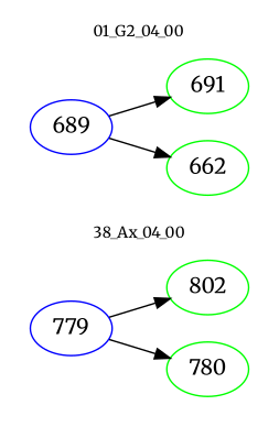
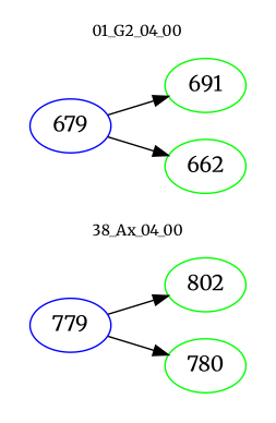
  digraph {
    fontname=Merriweather
    rankdir=LR
    node [color=green fontname=Merriweather]
    edge [color=black fontname=Merriweather]
    n1 [color=blue label=779]
    n2 [label=780]
    n3 [label=802]
-   n4 [color=blue label=689]
+   n4 [color=blue label=679]
    n5 [label=662]
    n6 [label=691]
    subgraph cluster_1 {
      color=white
      fontsize=10
      label="38_Ax_04_00"
      n1
      n2
      n3
    }
    subgraph cluster_2 {
      color=white
      fontsize=10
      label="01_G2_04_00"
      n4
      n5
      n6
    }
    n1 -> n2
    n1 -> n3
    n4 -> n5
    n4 -> n6
  }
